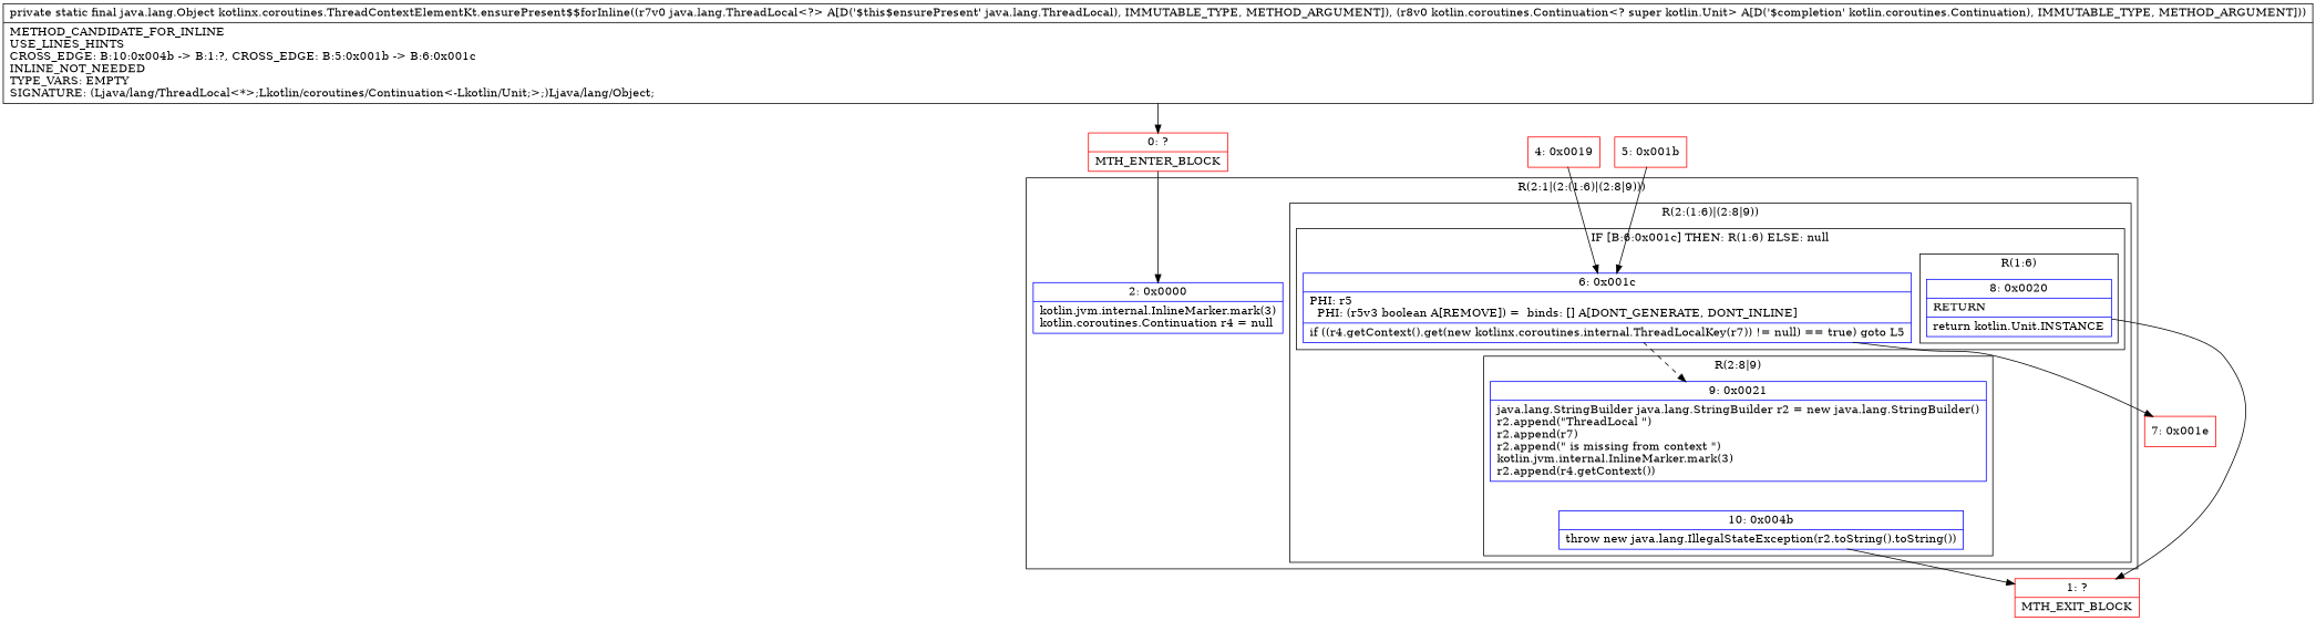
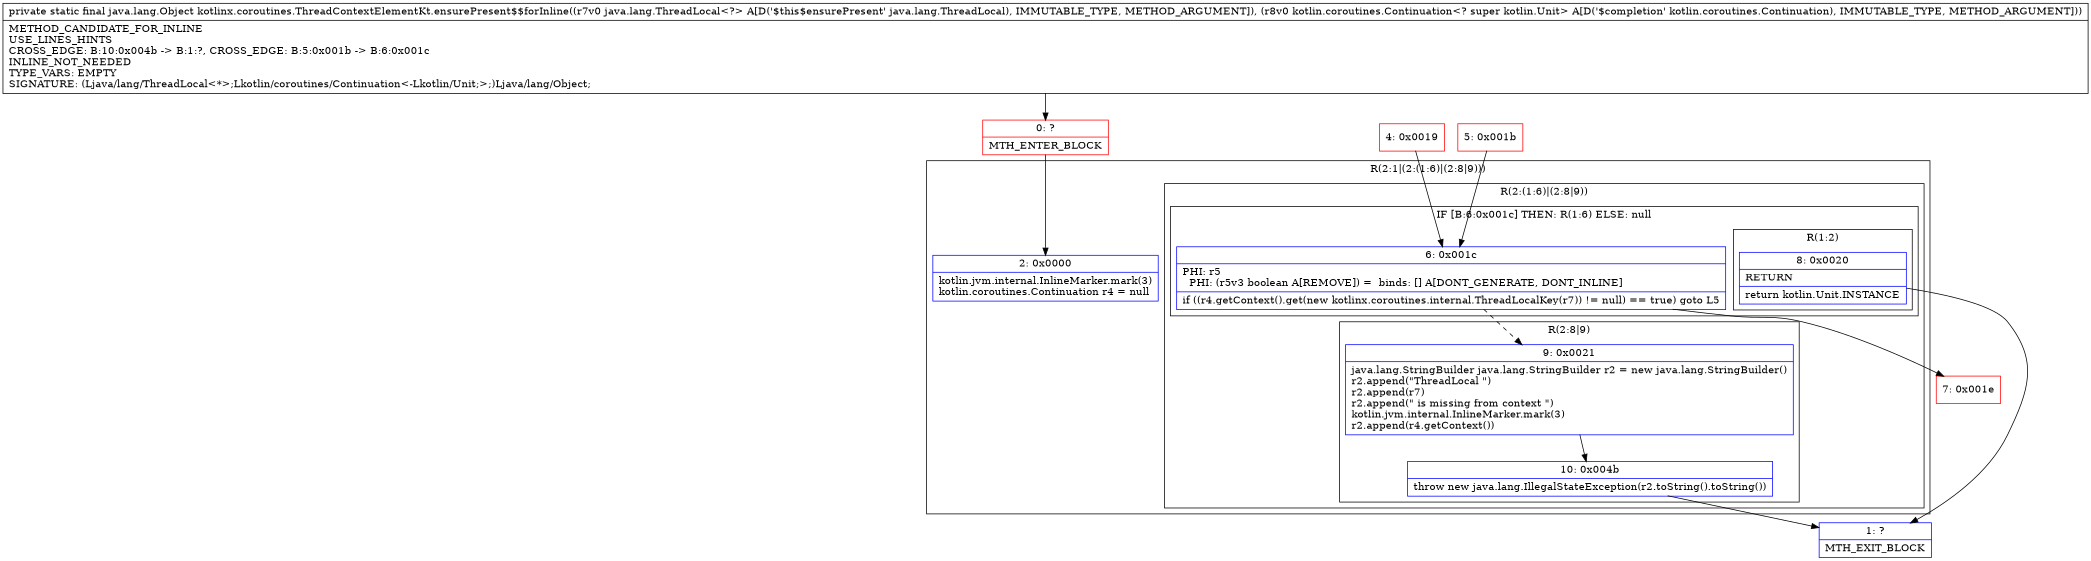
  digraph {
    node [color=blue shape=record]
    n1 [label="{8\:\ 0x0020|RETURN\l|return kotlin.Unit.INSTANCE\l}"]
    n2 [label="{6\:\ 0x001c|PHI: r5 \l  PHI: (r5v3 boolean A[REMOVE]) =  binds: [] A[DONT_GENERATE, DONT_INLINE]\l|if ((r4.getContext().get(new kotlinx.coroutines.internal.ThreadLocalKey(r7)) != null) == true) goto L5\l}"]
    n3 [label="{9\:\ 0x0021|java.lang.StringBuilder java.lang.StringBuilder r2 = new java.lang.StringBuilder()\lr2.append(\"ThreadLocal \")\lr2.append(r7)\lr2.append(\" is missing from context \")\lkotlin.jvm.internal.InlineMarker.mark(3)\lr2.append(r4.getContext())\l}"]
    n4 [label="{10\:\ 0x004b|throw new java.lang.IllegalStateException(r2.toString().toString())\l}"]
    n5 [label="{2\:\ 0x0000|kotlin.jvm.internal.InlineMarker.mark(3)\lkotlin.coroutines.Continuation r4 = null\l}"]
-   n6 [color=red label="{1\:\ ?|MTH_EXIT_BLOCK\l}"]
+   n6 [label="{1\:\ ?|MTH_EXIT_BLOCK\l}"]
    n7 [color=red label="{7\:\ 0x001e}"]
    n8 [color=red label="{0\:\ ?|MTH_ENTER_BLOCK\l}"]
    n9 [color=red label="{4\:\ 0x0019}"]
    n10 [color=red label="{5\:\ 0x001b}"]
    n11 [label="{private static final java.lang.Object kotlinx.coroutines.ThreadContextElementKt.ensurePresent$$forInline((r7v0 java.lang.ThreadLocal\<?\> A[D('$this$ensurePresent' java.lang.ThreadLocal), IMMUTABLE_TYPE, METHOD_ARGUMENT]), (r8v0 kotlin.coroutines.Continuation\<? super kotlin.Unit\> A[D('$completion' kotlin.coroutines.Continuation), IMMUTABLE_TYPE, METHOD_ARGUMENT]))  | METHOD_CANDIDATE_FOR_INLINE\lUSE_LINES_HINTS\lCROSS_EDGE: B:10:0x004b \-\> B:1:?, CROSS_EDGE: B:5:0x001b \-\> B:6:0x001c\lINLINE_NOT_NEEDED\lTYPE_VARS: EMPTY\lSIGNATURE: (Ljava\/lang\/ThreadLocal\<*\>;Lkotlin\/coroutines\/Continuation\<\-Lkotlin\/Unit;\>;)Ljava\/lang\/Object;\l}" color=""]
    subgraph cluster_1 {
      label="R(2:1|(2:(1:6)|(2:8|9)))"
      n5
      subgraph cluster_2 {
        label="R(2:(1:6)|(2:8|9))"
        subgraph cluster_3 {
          label="IF [B:6:0x001c] THEN: R(1:6) ELSE: null"
          n2
          subgraph cluster_4 {
-           label="R(1:6)"
+           label="R(1:2)"
            n1
          }
        }
        subgraph cluster_5 {
          label="R(2:8|9)"
          n3
          n4
        }
      }
    }
    n1 -> n6
    n2 -> n3 [style=dashed]
    n2 -> n7
+   n3 -> n4
    n4 -> n6
    n8 -> n5
    n9 -> n2
    n10 -> n2
    n11 -> n8
  }
